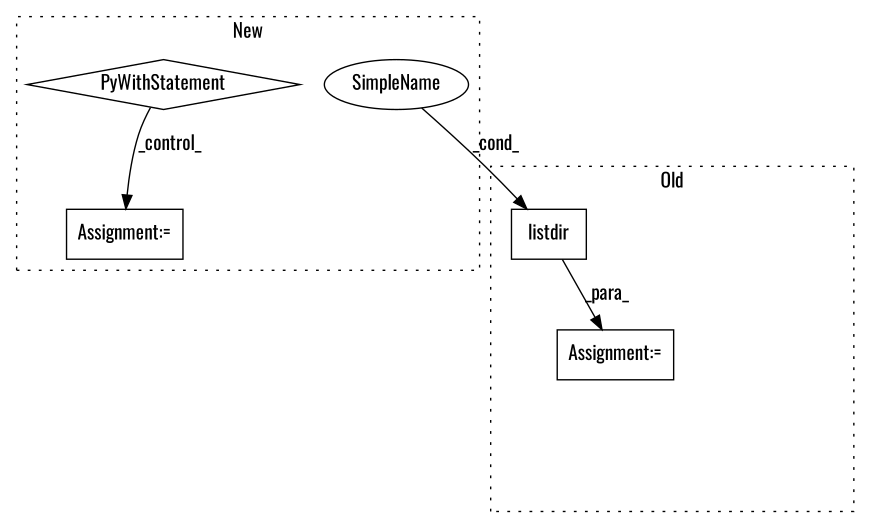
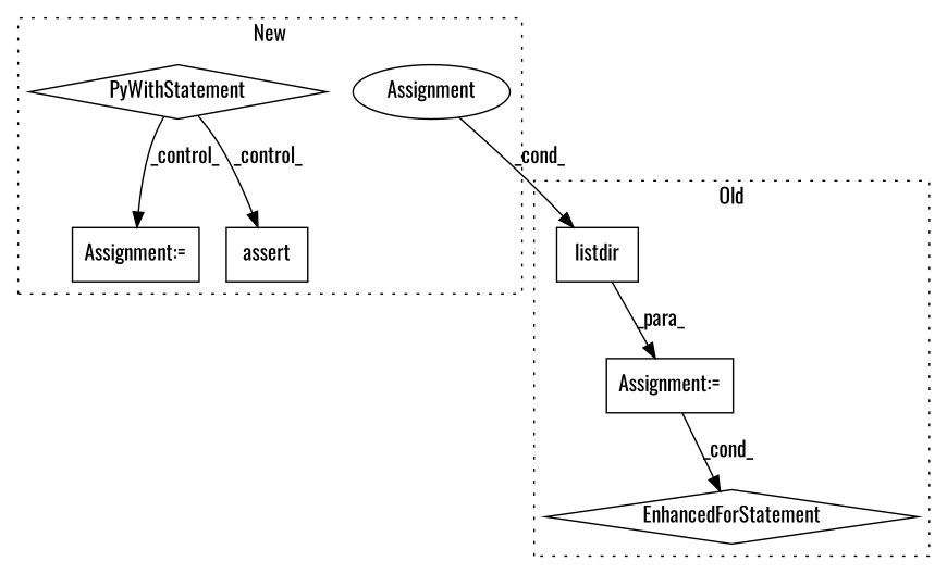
  digraph {
    fontname=Oswald
    node [a=32 fontname=Oswald l="57,2" s="1492,1586" shape=box]
    edge [fontname=Oswald]
    n1 [l="8,1" label=listdir s="1563,1585"]
    n2 [a=7 label="Assignment:="]
+   n3 [a=70 label=EnhancedForStatement shape=diamond]
    n4 [a=104 l="10,2" label=PyWithStatement s="1710,1771" shape=diamond]
    n5 [a=7 l=4 label="Assignment:=" s=1790]
-   n6 [a=42 label=SimpleName shape=ellipse l="" s=""]
+   n6 [a=42 label=Assignment shape=ellipse l="" s=""]
+   n7 [l="9,1" label=assert s="1809,1842"]
    subgraph cluster_1 {
      label=Old
      style=dotted
      n1
      n2
+     n3
    }
    subgraph cluster_2 {
      label=New
      style=dotted
      n4
      n5
      n6
+     n7
    }
    n1 -> n2 [label=_para_]
+   n2 -> n3 [label=_cond_]
    n4 -> n5 [label=_control_]
+   n4 -> n7 [label=_control_]
    n6 -> n1 [label=_cond_]
  }
